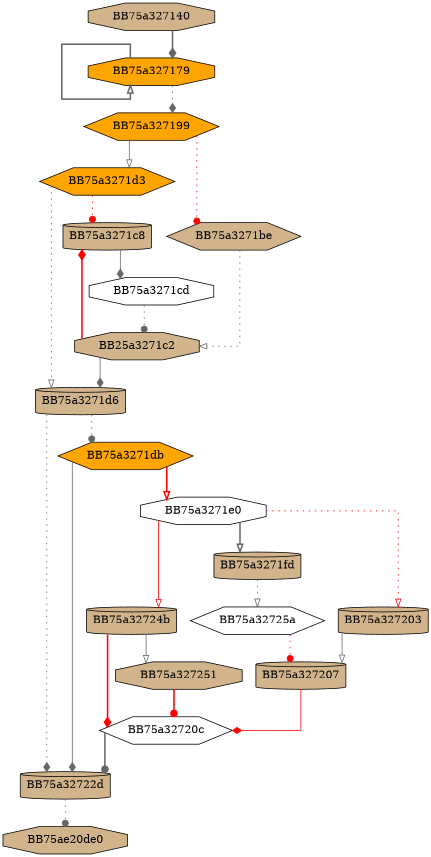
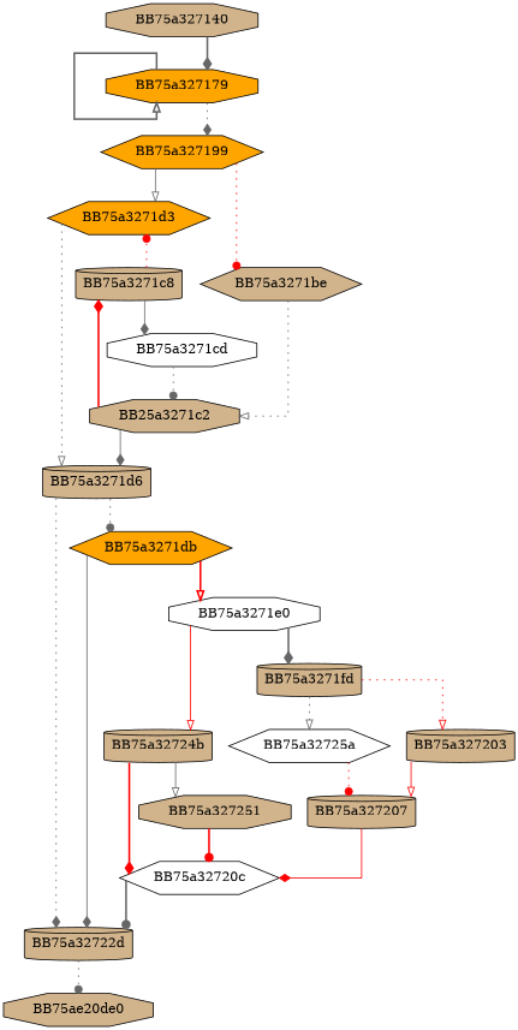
  digraph {
    splines=ortho
    node [fillcolor=tan shape=octagon style=filled]
    edge [arrowhead=onormal color=gray40 style=dotted]
    BB75a327179 [fillcolor=orange]
    BB75a327140
    BB75a327199 [fillcolor=orange shape=hexagon]
    BB75a3271d3 [fillcolor=orange shape=hexagon]
    BB75a3271be [shape=hexagon]
    BB75a3271d6 [shape=cylinder]
    n7 [label=BB25a3271c2]
    BB75a32722d [shape=cylinder]
    BB75a3271db [fillcolor=orange shape=hexagon]
    BB75a3271c8 [shape=cylinder]
    BB75a3271cd [fillcolor=white]
    BB75ae20de0
    BB75a3271e0 [fillcolor=white]
    BB75a32724b [shape=cylinder]
    BB75a3271fd [shape=cylinder]
    BB75a32720c [fillcolor=white shape=hexagon]
    BB75a327251
    BB75a32725a [fillcolor=white shape=hexagon]
    BB75a327203 [shape=cylinder]
    BB75a327207 [shape=cylinder]
    BB75a327179 -> BB75a327179 [style=bold]
    BB75a327179 -> BB75a327199 [arrowhead=diamond]
    BB75a327140 -> BB75a327179 [arrowhead=diamond style=bold]
    BB75a327199 -> BB75a3271d3 [style=solid]
    BB75a327199 -> BB75a3271be [arrowhead=dot color=red]
    BB75a3271d3 -> BB75a3271d6
    BB75a3271be -> n7
    BB75a3271d6 -> BB75a32722d [arrowhead=diamond]
    BB75a3271d6 -> BB75a3271db [arrowhead=dot]
    n7 -> BB75a3271d6 [arrowhead=diamond style=solid]
    n7 -> BB75a3271c8 [arrowhead=diamond color=red style=bold]
    BB75a32722d -> BB75ae20de0 [arrowhead=dot]
    BB75a3271db -> BB75a32722d [arrowhead=diamond style=solid]
    BB75a3271db -> BB75a3271e0 [color=red style=bold]
-   BB75a3271d3 -> BB75a3271c8 [arrowhead=dot color=red]
+   BB75a3271c8 -> BB75a3271d3 [arrowhead=dot color=red]
    BB75a3271c8 -> BB75a3271cd [arrowhead=diamond style=solid]
    BB75a3271cd -> n7 [arrowhead=dot]
    BB75a3271e0 -> BB75a32724b [color=red style=solid]
-   BB75a3271e0 -> BB75a3271fd [style=bold]
+   BB75a3271e0 -> BB75a3271fd [arrowhead=diamond style=bold]
    BB75a32724b -> BB75a32720c [arrowhead=diamond color=red style=bold]
    BB75a32724b -> BB75a327251 [style=solid]
    BB75a3271fd -> BB75a32725a
-   BB75a3271e0 -> BB75a327203 [color=red]
+   BB75a3271fd -> BB75a327203 [color=red]
    BB75a32720c -> BB75a32722d [arrowhead=dot style=bold]
    BB75a327251 -> BB75a32720c [arrowhead=dot color=red style=bold]
    BB75a32725a -> BB75a327207 [arrowhead=dot color=red]
-   BB75a327203 -> BB75a327207 [style=solid]
+   BB75a327203 -> BB75a327207 [color=red style=solid]
    BB75a327207 -> BB75a32720c [arrowhead=diamond color=red style=solid]
  }
